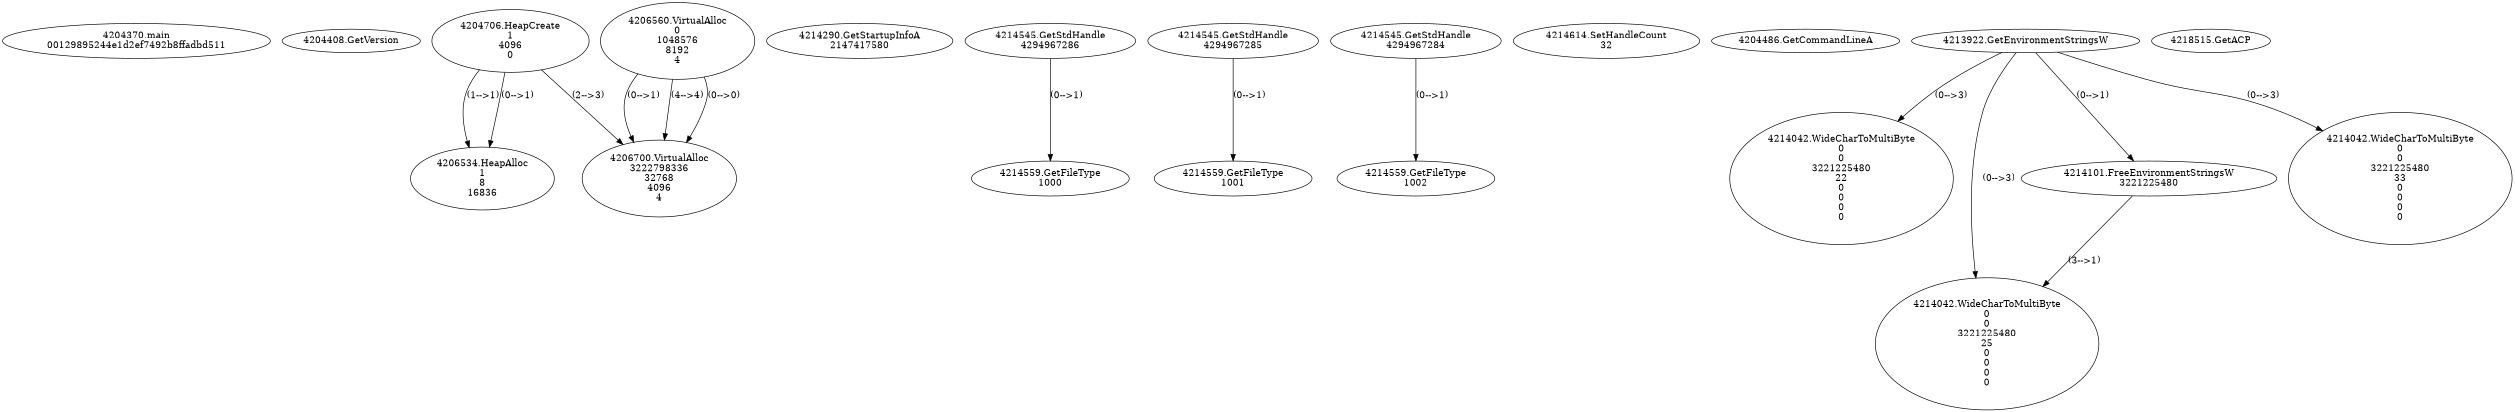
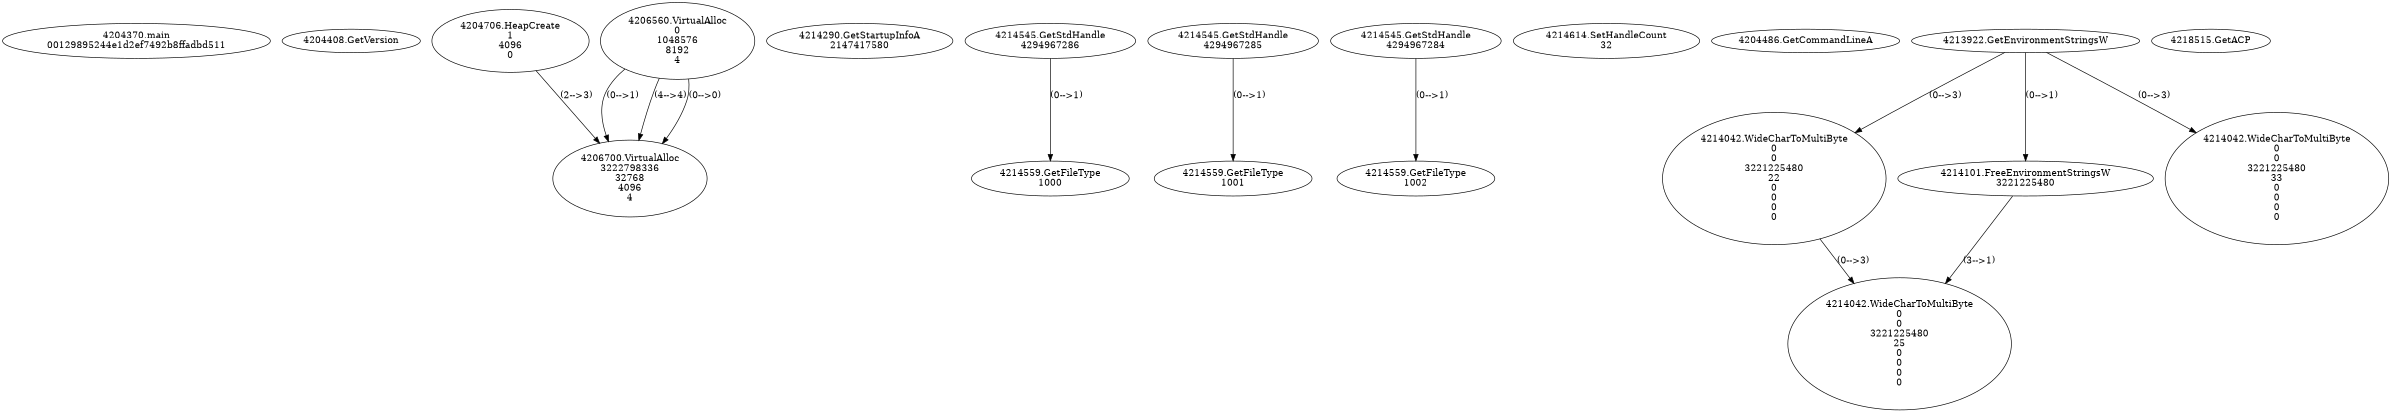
  digraph {
    n1 [label="4204370.main\n00129895244e1d2ef7492b8ffadbd511"]
    n2 [label="4204408.GetVersion\n"]
    n3 [label="4204706.HeapCreate\n1\n4096\n0"]
-   n4 [label="4206534.HeapAlloc\n1\n8\n16836"]
    n5 [label="4206700.VirtualAlloc\n3222798336\n32768\n4096\n4"]
    n6 [label="4206560.VirtualAlloc\n0\n1048576\n8192\n4"]
    n7 [label="4214290.GetStartupInfoA\n2147417580"]
    n8 [label="4214545.GetStdHandle\n4294967286"]
    n9 [label="4214559.GetFileType\n1000"]
    n10 [label="4214545.GetStdHandle\n4294967285"]
    n11 [label="4214559.GetFileType\n1001"]
    n12 [label="4214545.GetStdHandle\n4294967284"]
    n13 [label="4214559.GetFileType\n1002"]
    n14 [label="4214614.SetHandleCount\n32"]
    n15 [label="4204486.GetCommandLineA\n"]
    n16 [label="4213922.GetEnvironmentStringsW\n"]
    n17 [label="4214042.WideCharToMultiByte\n0\n0\n3221225480\n22\n0\n0\n0\n0"]
    n18 [label="4214042.WideCharToMultiByte\n0\n0\n3221225480\n25\n0\n0\n0\n0"]
    n19 [label="4214101.FreeEnvironmentStringsW\n3221225480"]
    n20 [label="4214042.WideCharToMultiByte\n0\n0\n3221225480\n33\n0\n0\n0\n0"]
    n21 [label="4218515.GetACP\n"]
-   n3 -> n4 [label="(1-->1)"]
-   n3 -> n4 [label="(0-->1)"]
    n3 -> n5 [label="(2-->3)"]
    n6 -> n5 [label="(0-->1)"]
    n6 -> n5 [label="(4-->4)"]
    n6 -> n5 [label="(0-->0)"]
    n8 -> n9 [label="(0-->1)"]
    n10 -> n11 [label="(0-->1)"]
    n12 -> n13 [label="(0-->1)"]
    n16 -> n17 [label="(0-->3)"]
-   n16 -> n18 [label="(0-->3)"]
+   n17 -> n18 [label="(0-->3)"]
    n16 -> n19 [label="(0-->1)"]
    n16 -> n20 [label="(0-->3)"]
    n19 -> n18 [label="(3-->1)"]
  }
